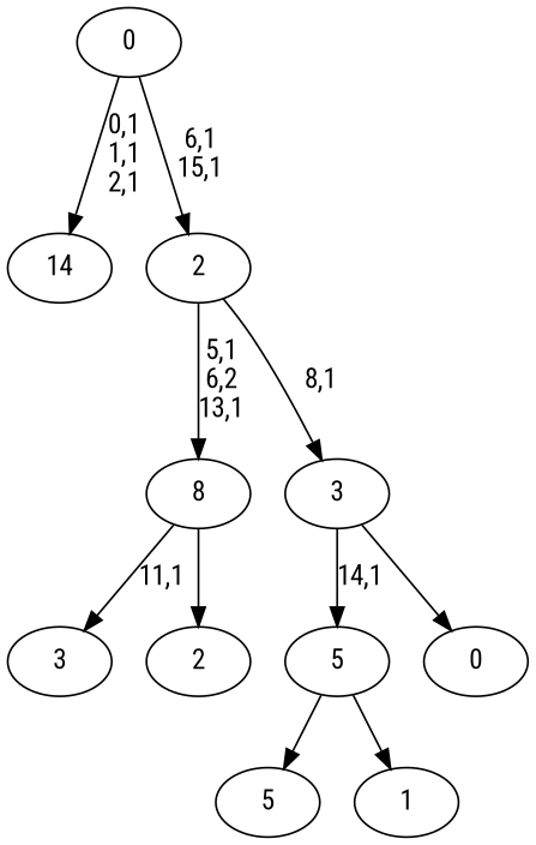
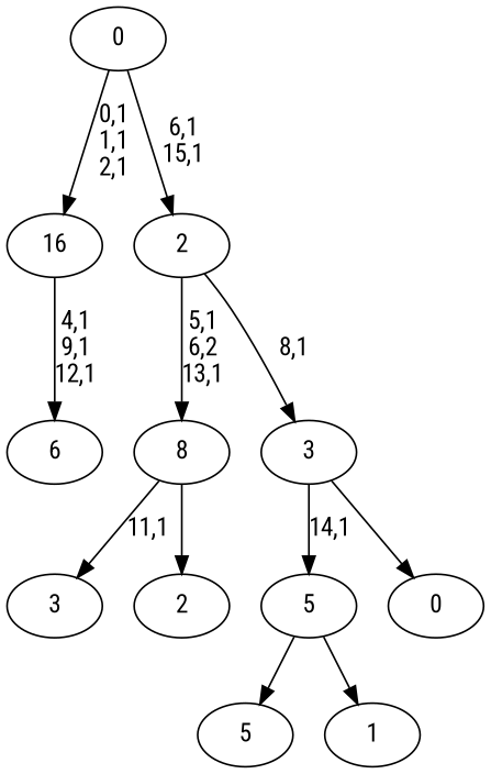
  digraph {
    fontname="Roboto Condensed"
    node [fontname="Roboto Condensed"]
    edge [fontname="Roboto Condensed"]
-   16 [label=14]
+   n1 [label=6]
+   16
    n3 [label=5]
    n4 [label=3]
    n5 [label=2]
    8
    n7 [label=1]
    5
    n9 [label=0]
    3
    2
    0
+   16 -> n1 [label="4,1\n9,1\n12,1"]
    8 -> n4 [label="11,1"]
    8 -> n5
    5 -> n3
    5 -> n7
    3 -> 5 [label="14,1"]
    3 -> n9
    2 -> 8 [label="5,1\n6,2\n13,1"]
    2 -> 3 [label="8,1"]
    0 -> 16 [label="0,1\n1,1\n2,1"]
    0 -> 2 [label="6,1\n15,1"]
  }
